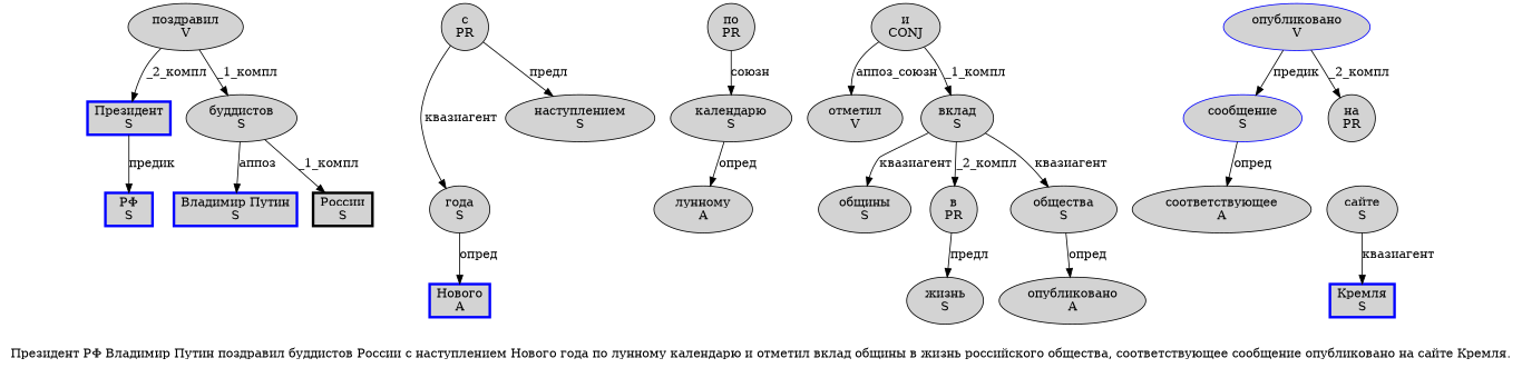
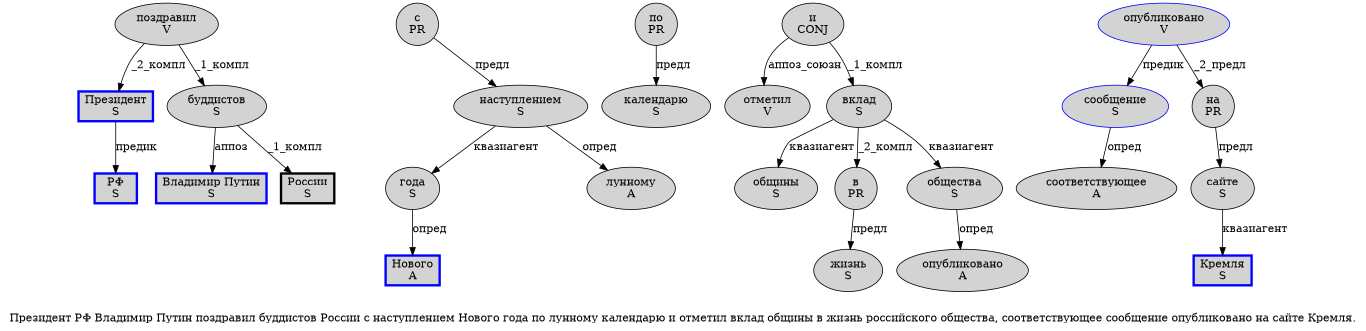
  digraph {
    label="Президент РФ Владимир Путин поздравил буддистов России с наступлением Нового года по лунному календарю и отметил вклад общины в жизнь российского общества, соответствующее сообщение опубликовано на сайте Кремля."
    node [fillcolor=lightgray penwidth=1 shape=ellipse style=filled]
    n1 [color=blue label="Президент\nS" penwidth=3 shape=box]
    n2 [color=blue label="РФ\nS" penwidth=3 shape=box]
    n3 [color=blue label="Владимир Путин\nS" penwidth=3 shape=box]
    n4 [label="поздравил\nV"]
    n5 [label="буддистов\nS"]
    n6 [color=black label="России\nS" penwidth=3 shape=box]
    n7 [label="с\nPR"]
    n8 [label="наступлением\nS"]
    n9 [label="года\nS"]
    n10 [color=blue label="Нового\nA" penwidth=3 shape=box]
    n11 [label="по\nPR"]
    n12 [label="календарю\nS"]
    n13 [label="лунному\nA"]
    n14 [label="и\nCONJ"]
    n15 [label="отметил\nV"]
    n16 [label="вклад\nS"]
    n17 [label="общины\nS"]
    n18 [label="в\nPR"]
    n19 [label="общества\nS"]
    n20 [label="жизнь\nS"]
    n21 [label="опубликовано\nA"]
    n22 [label="соответствующее\nA"]
    n23 [color=blue label="сообщение\nS"]
    n24 [color=blue label="опубликовано\nV"]
    n25 [label="на\nPR"]
    n26 [label="сайте\nS"]
    n27 [color=blue label="Кремля\nS" penwidth=3 shape=box]
    n1 -> n2 [label="предик"]
    n4 -> n1 [label="_2_компл"]
    n4 -> n5 [label="_1_компл"]
    n5 -> n3 [label="аппоз"]
    n5 -> n6 [label="_1_компл"]
    n7 -> n8 [label="предл"]
-   n7 -> n9 [label="квазиагент"]
+   n8 -> n9 [label="квазиагент"]
    n9 -> n10 [label="опред"]
-   n11 -> n12 [label="союзн"]
-   n12 -> n13 [label="опред"]
+   n11 -> n12 [label="предл"]
+   n8 -> n13 [label="опред"]
    n14 -> n15 [label="аппоз_союзн"]
    n14 -> n16 [label="_1_компл"]
    n16 -> n17 [label="квазиагент"]
    n16 -> n18 [label="_2_компл"]
    n16 -> n19 [label="квазиагент"]
    n18 -> n20 [label="предл"]
    n19 -> n21 [label="опред"]
    n23 -> n22 [label="опред"]
    n24 -> n23 [label="предик"]
-   n24 -> n25 [label="_2_компл"]
+   n24 -> n25 [label="_2_предл"]
+   n25 -> n26 [label="предл"]
    n26 -> n27 [label="квазиагент"]
  }
